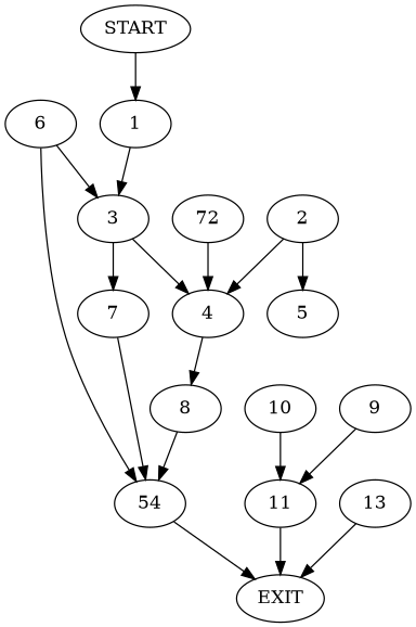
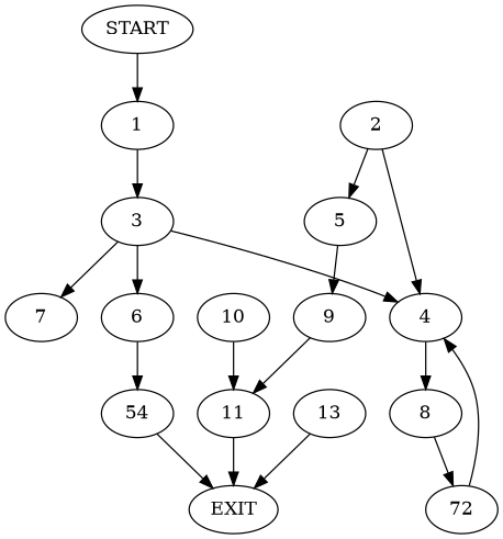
  digraph {
    n1 [label=START]
    1
    3
    n4 [label=EXIT]
    2
    4
    5
    6
    7
    8
    9
    n12 [label=54]
    n13 [label=72]
    11
    10
    13
    n1 -> 1
    1 -> 3
    3 -> 4
-   6 -> 3
+   3 -> 6
    3 -> 7
    2 -> 4
    2 -> 5
    4 -> 8
+   5 -> 9
    6 -> n12
-   7 -> n12
-   8 -> n12
+   8 -> n13
    9 -> 11
    n12 -> n4
    n13 -> 4
    11 -> n4
    10 -> 11
    13 -> n4
  }
